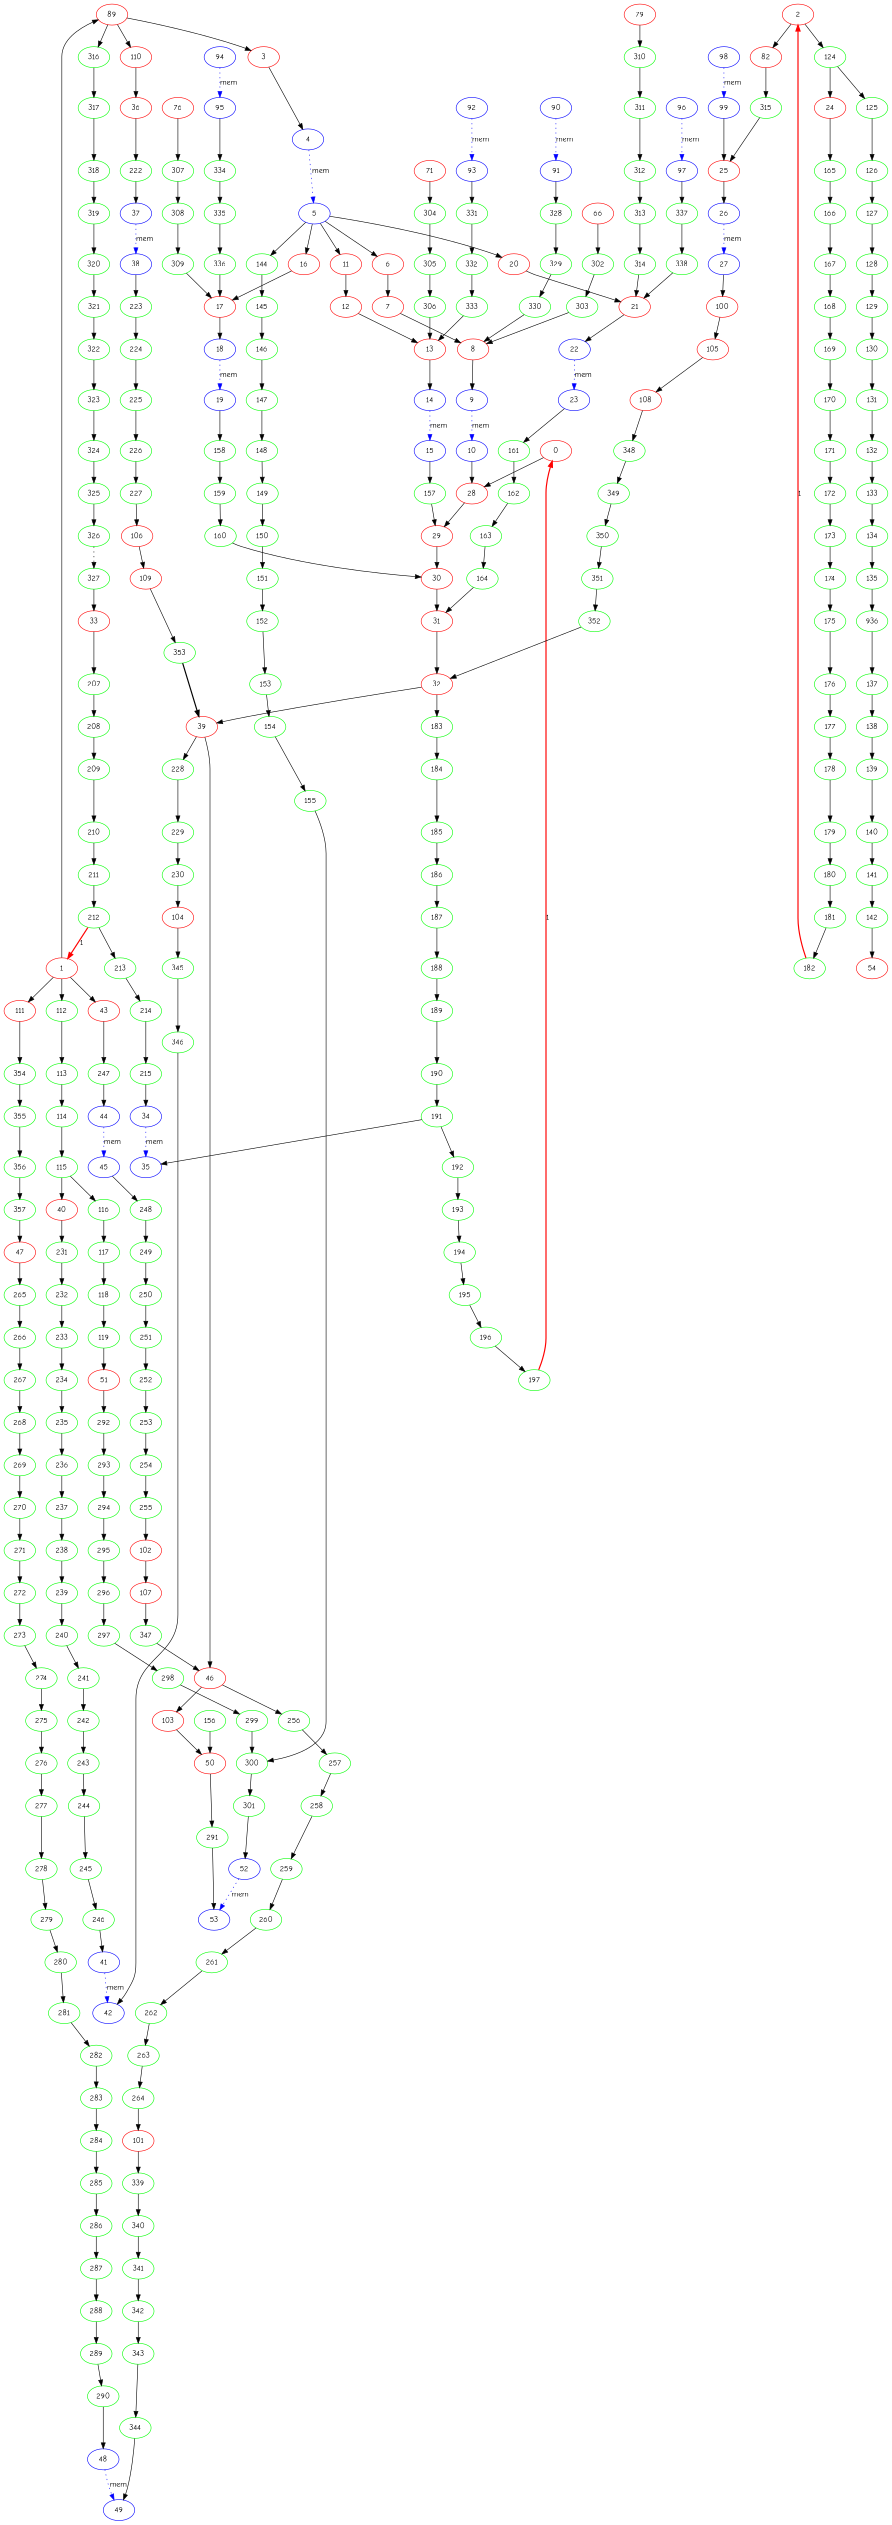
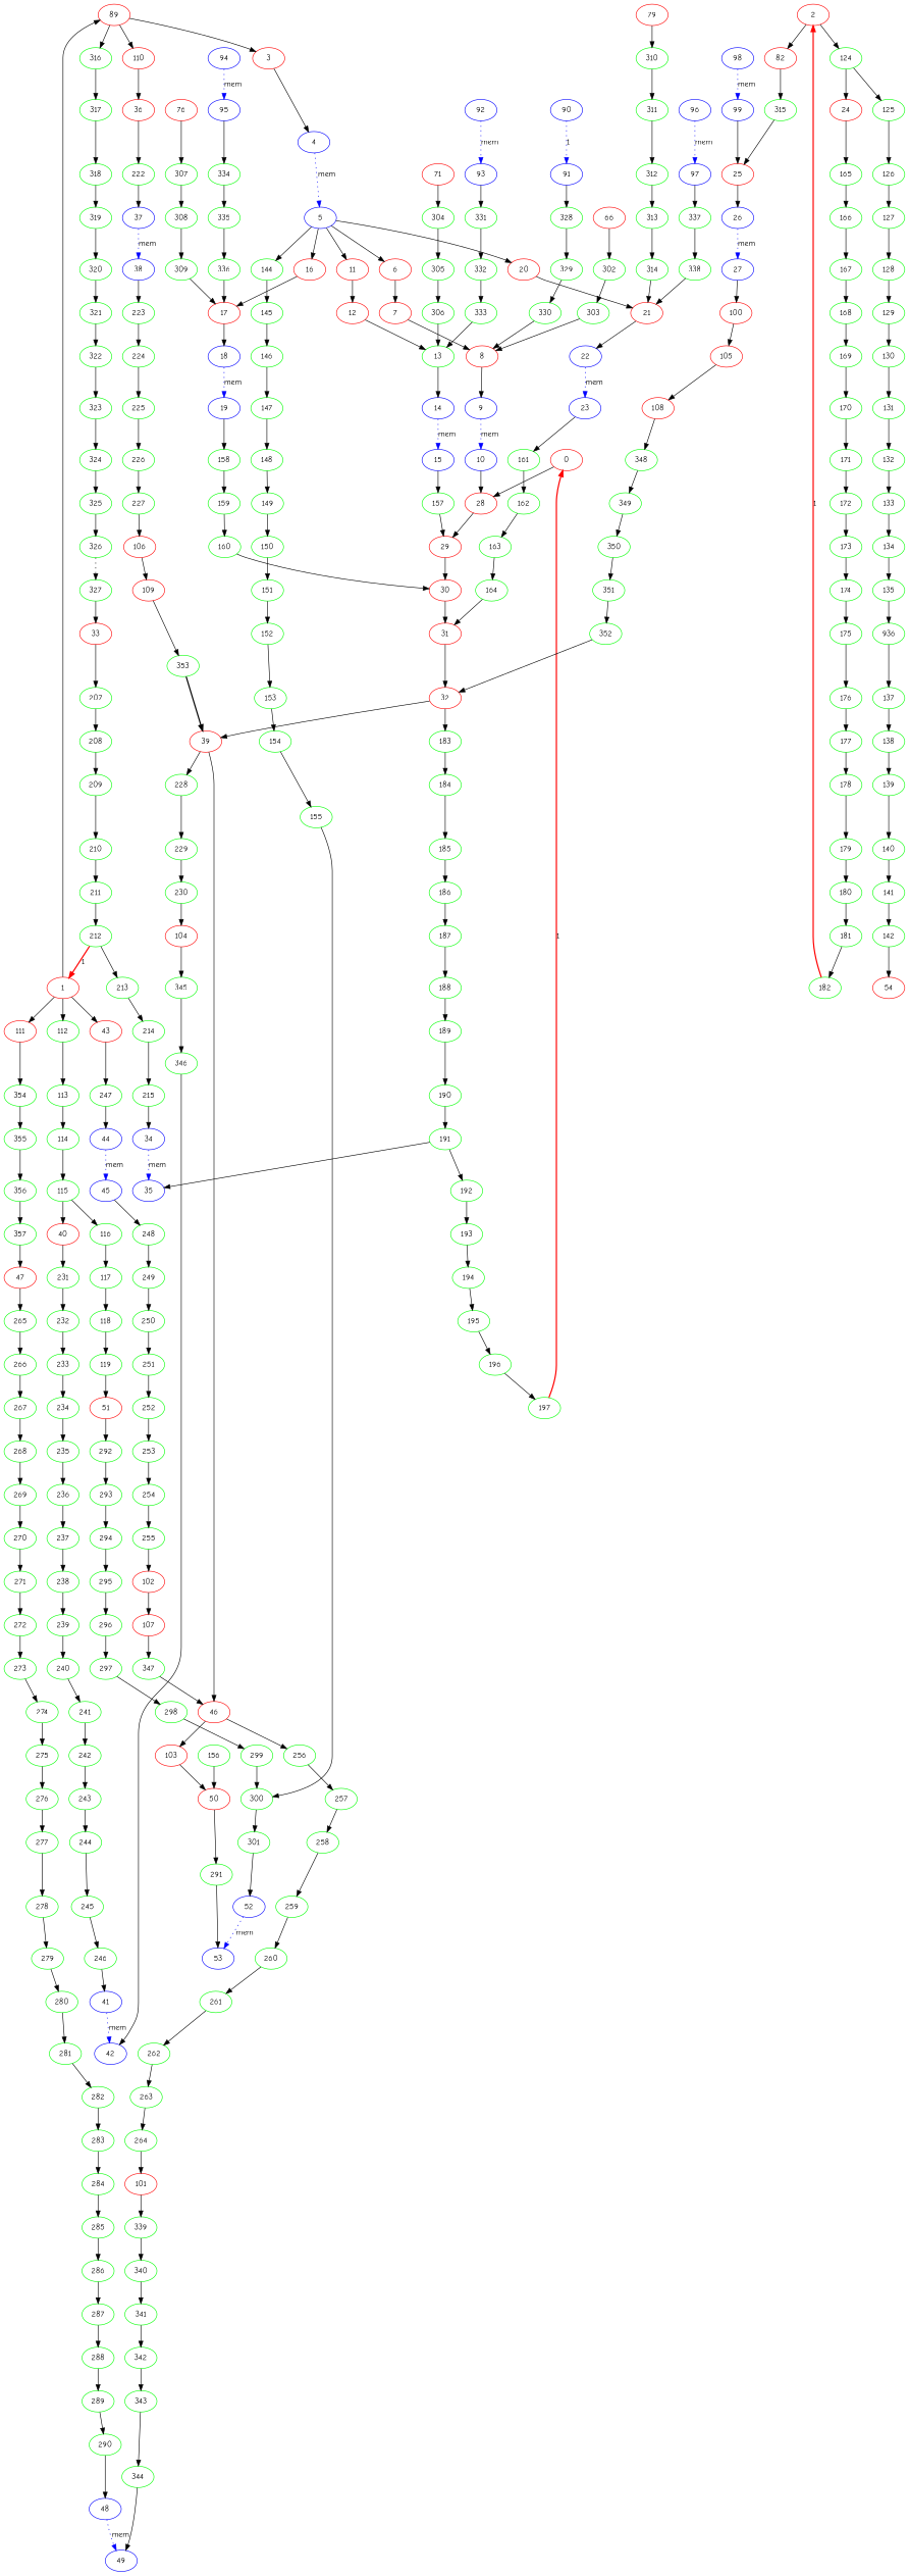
  digraph {
    fontname="Comic Neue"
    node [color=green fontname="Comic Neue"]
    edge [fontname="Comic Neue"]
    0 [color=red]
    28 [color=red]
    29 [color=red]
    1 [color=red]
    43 [color=red]
    89 [color=red]
    111 [color=red]
    112
    247
    3 [color=red]
    110 [color=red]
    316
    354
    113
    2 [color=red]
    82 [color=red]
    124
    315
    24 [color=red]
    125
    4 [color=blue]
    5 [color=blue]
    6 [color=red]
    11 [color=red]
    16 [color=red]
    20 [color=red]
    144
    7 [color=red]
    12 [color=red]
    17 [color=red]
    21 [color=red]
    145
    8 [color=red]
    9 [color=blue]
    10 [color=blue]
-   13 [color=red]
+   13
    14 [color=blue]
    15 [color=blue]
    157
    18 [color=blue]
    19 [color=blue]
    158
    159
    22 [color=blue]
    23 [color=blue]
    161
    162
    165
    166
    25 [color=red]
    26 [color=blue]
    27 [color=blue]
    100 [color=red]
    105 [color=red]
    30 [color=red]
    31 [color=red]
    32 [color=red]
    39 [color=red]
    183
    46 [color=red]
    228
    184
    33 [color=red]
    207
    208
    34 [color=blue]
    35 [color=blue]
    36 [color=red]
    222
    37 [color=blue]
    38 [color=blue]
    223
    224
    103 [color=red]
    256
    229
    40 [color=red]
    231
    232
    41 [color=blue]
    42 [color=blue]
    44 [color=blue]
    45 [color=blue]
    248
    249
    50 [color=red]
    257
    47 [color=red]
    265
    266
    48 [color=blue]
    49 [color=blue]
    291
    53 [color=blue]
    51 [color=red]
    292
    293
    52 [color=blue]
    54 [color=red]
    66 [color=red]
    302
    303
    71 [color=red]
    304
    305
    76 [color=red]
    307
    308
    79 [color=red]
    310
    311
    317
    90 [color=blue]
    91 [color=blue]
    328
    329
    92 [color=blue]
    93 [color=blue]
    331
    332
    94 [color=blue]
    95 [color=blue]
    334
    335
    96 [color=blue]
    97 [color=blue]
    337
    338
    98 [color=blue]
    99 [color=blue]
    108 [color=red]
    101 [color=red]
    339
    340
    102 [color=red]
    107 [color=red]
    347
    104 [color=red]
    345
    346
    348
    106 [color=red]
    109 [color=red]
    353
    349
    355
    114
    115
    116
    117
    118
    119
    126
    127
    128
    129
    130
    131
    132
    133
    134
    135
    n163 [label=936]
    137
    138
    139
    140
    141
    142
    146
    147
    148
    149
    150
    151
    152
    153
    154
    155
    300
    156
    160
    163
    164
    167
    168
    169
    170
    171
    172
    173
    174
    175
    176
    177
    178
    179
    180
    181
    182
    185
    186
    187
    188
    189
    190
    191
    192
    193
    194
    195
    196
    197
    209
    210
    211
    212
    213
    214
    215
    225
    226
    227
    230
    233
    234
    235
    236
    237
    238
    239
    240
    241
    242
    243
    244
    245
    246
    250
    251
    252
    253
    254
    255
    258
    259
    260
    261
    262
    263
    264
    267
    268
    269
    270
    271
    272
    273
    274
    275
    276
    277
    278
    279
    280
    281
    282
    283
    284
    285
    286
    287
    288
    289
    290
    294
    295
    296
    297
    298
    299
    301
    306
    309
    312
    313
    314
    318
    319
    320
    321
    322
    323
    324
    325
    326
    327
    330
    333
    336
    341
    342
    343
    344
    350
    351
    352
    356
    357
    0 -> 28
    28 -> 29
    29 -> 30
    1 -> 43
    1 -> 89
    1 -> 111
    1 -> 112
    43 -> 247
    89 -> 3
    89 -> 110
    89 -> 316
    111 -> 354
    112 -> 113
    247 -> 44
    3 -> 4
    110 -> 36
    316 -> 317
    354 -> 355
    113 -> 114
    2 -> 82
    2 -> 124
    82 -> 315
    124 -> 24
    124 -> 125
    315 -> 25
    24 -> 165
    125 -> 126
    4 -> 5 [color=blue label=mem style=dotted]
    5 -> 6
    5 -> 11
    5 -> 16
    5 -> 20
    5 -> 144
    6 -> 7
    11 -> 12
    16 -> 17
    20 -> 21
    144 -> 145
    7 -> 8
    12 -> 13
    17 -> 18
    21 -> 22
    145 -> 146
    8 -> 9
    9 -> 10 [color=blue label=mem style=dotted]
    10 -> 28
    13 -> 14
    14 -> 15 [color=blue label=mem style=dotted]
    15 -> 157
    157 -> 29
    18 -> 19 [color=blue label=mem style=dotted]
    19 -> 158
    158 -> 159
    159 -> 160
    22 -> 23 [color=blue label=mem style=dotted]
    23 -> 161
    161 -> 162
    162 -> 163
    165 -> 166
    166 -> 167
    25 -> 26
    26 -> 27 [color=blue label=mem style=dotted]
    27 -> 100
    100 -> 105
    105 -> 108
    30 -> 31
    31 -> 32
    32 -> 39
    32 -> 183
    39 -> 46
    39 -> 228
    183 -> 184
    46 -> 103
    46 -> 256
    228 -> 229
    184 -> 185
    33 -> 207
    207 -> 208
    208 -> 209
    34 -> 35 [color=blue label=mem style=dotted]
    36 -> 222
    222 -> 37
    37 -> 38 [color=blue label=mem style=dotted]
    38 -> 223
    223 -> 224
    224 -> 225
    103 -> 50
    256 -> 257
    229 -> 230
    40 -> 231
    231 -> 232
    232 -> 233
    41 -> 42 [color=blue label=mem style=dotted]
    44 -> 45 [color=blue label=mem style=dotted]
    45 -> 248
    248 -> 249
    249 -> 250
    50 -> 291
    257 -> 258
    47 -> 265
    265 -> 266
    266 -> 267
    48 -> 49 [color=blue label=mem style=dotted]
    291 -> 53
    51 -> 292
    292 -> 293
    293 -> 294
    52 -> 53 [color=blue label=mem style=dotted]
    66 -> 302
    302 -> 303
    303 -> 8
    71 -> 304
    304 -> 305
    305 -> 306
    76 -> 307
    307 -> 308
    308 -> 309
    79 -> 310
    310 -> 311
    311 -> 312
    317 -> 318
-   90 -> 91 [color=blue label=mem style=dotted]
+   90 -> 91 [color=blue label=1 style=dotted]
    91 -> 328
    328 -> 329
    329 -> 330
    92 -> 93 [color=blue label=mem style=dotted]
    93 -> 331
    331 -> 332
    332 -> 333
    94 -> 95 [color=blue label=mem style=dotted]
    95 -> 334
    334 -> 335
    335 -> 336
    96 -> 97 [color=blue label=mem style=dotted]
    97 -> 337
    337 -> 338
    338 -> 21
    98 -> 99 [color=blue label=mem style=dotted]
    99 -> 25
    108 -> 348
    101 -> 339
    339 -> 340
    340 -> 341
    102 -> 107
    107 -> 347
    347 -> 46
    104 -> 345
    345 -> 346
    346 -> 42
    348 -> 349
    106 -> 109
    109 -> 353
    353 -> 39 [style=bold]
    349 -> 350
    355 -> 356
    114 -> 115
    115 -> 40
    115 -> 116
    116 -> 117
    117 -> 118
    118 -> 119
    119 -> 51
    126 -> 127
    127 -> 128
    128 -> 129
    129 -> 130
    130 -> 131
    131 -> 132
    132 -> 133
    133 -> 134
    134 -> 135
    135 -> n163
    n163 -> 137
    137 -> 138
    138 -> 139
    139 -> 140
    140 -> 141
    141 -> 142
    142 -> 54
    146 -> 147
    147 -> 148
    148 -> 149
    149 -> 150
    150 -> 151
    151 -> 152
    152 -> 153
    153 -> 154
    154 -> 155
    155 -> 300
    300 -> 301
    156 -> 50
    160 -> 30
    163 -> 164
    164 -> 31
    167 -> 168
    168 -> 169
    169 -> 170
    170 -> 171
    171 -> 172
    172 -> 173
    173 -> 174
    174 -> 175
    175 -> 176
    176 -> 177
    177 -> 178
    178 -> 179
    179 -> 180
    180 -> 181
    181 -> 182
    182 -> 2 [color=red label=1 style=bold]
    185 -> 186
    186 -> 187
    187 -> 188
    188 -> 189
    189 -> 190
    190 -> 191
    191 -> 35
    191 -> 192
    192 -> 193
    193 -> 194
    194 -> 195
    195 -> 196
    196 -> 197
    197 -> 0 [color=red label=1 style=bold]
    209 -> 210
    210 -> 211
    211 -> 212
    212 -> 1 [color=red label=1 style=bold]
    212 -> 213
    213 -> 214
    214 -> 215
    215 -> 34
    225 -> 226
    226 -> 227
    227 -> 106
    230 -> 104
    233 -> 234
    234 -> 235
    235 -> 236
    236 -> 237
    237 -> 238
    238 -> 239
    239 -> 240
    240 -> 241
    241 -> 242
    242 -> 243
    243 -> 244
    244 -> 245
    245 -> 246
    246 -> 41
    250 -> 251
    251 -> 252
    252 -> 253
    253 -> 254
    254 -> 255
    255 -> 102
    258 -> 259
    259 -> 260
    260 -> 261
    261 -> 262
    262 -> 263
    263 -> 264
    264 -> 101
    267 -> 268
    268 -> 269
    269 -> 270
    270 -> 271
    271 -> 272
    272 -> 273
    273 -> 274
    274 -> 275
    275 -> 276
    276 -> 277
    277 -> 278
    278 -> 279
    279 -> 280
    280 -> 281
    281 -> 282
    282 -> 283
    283 -> 284
    284 -> 285
    285 -> 286
    286 -> 287
    287 -> 288
    288 -> 289
    289 -> 290
    290 -> 48
    294 -> 295
    295 -> 296
    296 -> 297
    297 -> 298
    298 -> 299
    299 -> 300
    301 -> 52
    306 -> 13
    309 -> 17
    312 -> 313
    313 -> 314
    314 -> 21
    318 -> 319
    319 -> 320
    320 -> 321
    321 -> 322
    322 -> 323
    323 -> 324
    324 -> 325
    325 -> 326
    326 -> 327 [style=dotted]
    327 -> 33
    330 -> 8
    333 -> 13
    336 -> 17
    341 -> 342
    342 -> 343
    343 -> 344
    344 -> 49
    350 -> 351
    351 -> 352
    352 -> 32
    356 -> 357
    357 -> 47
  }
